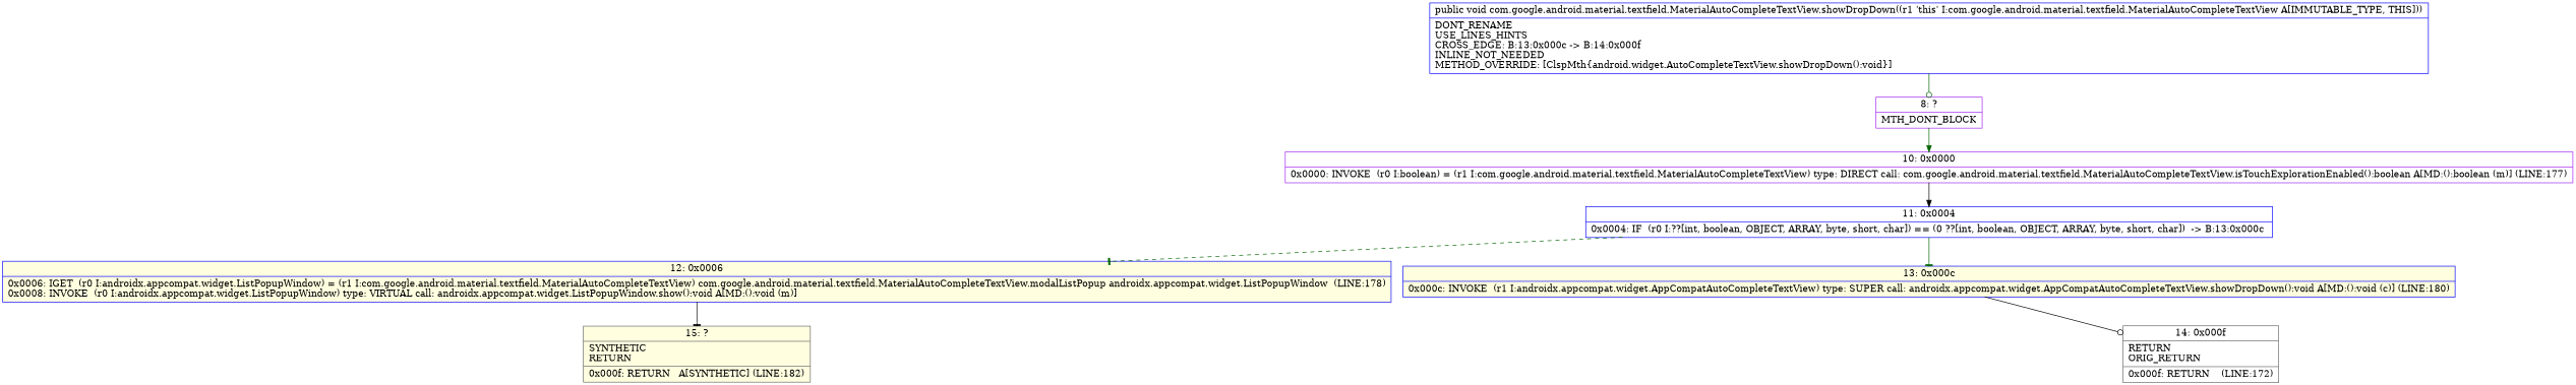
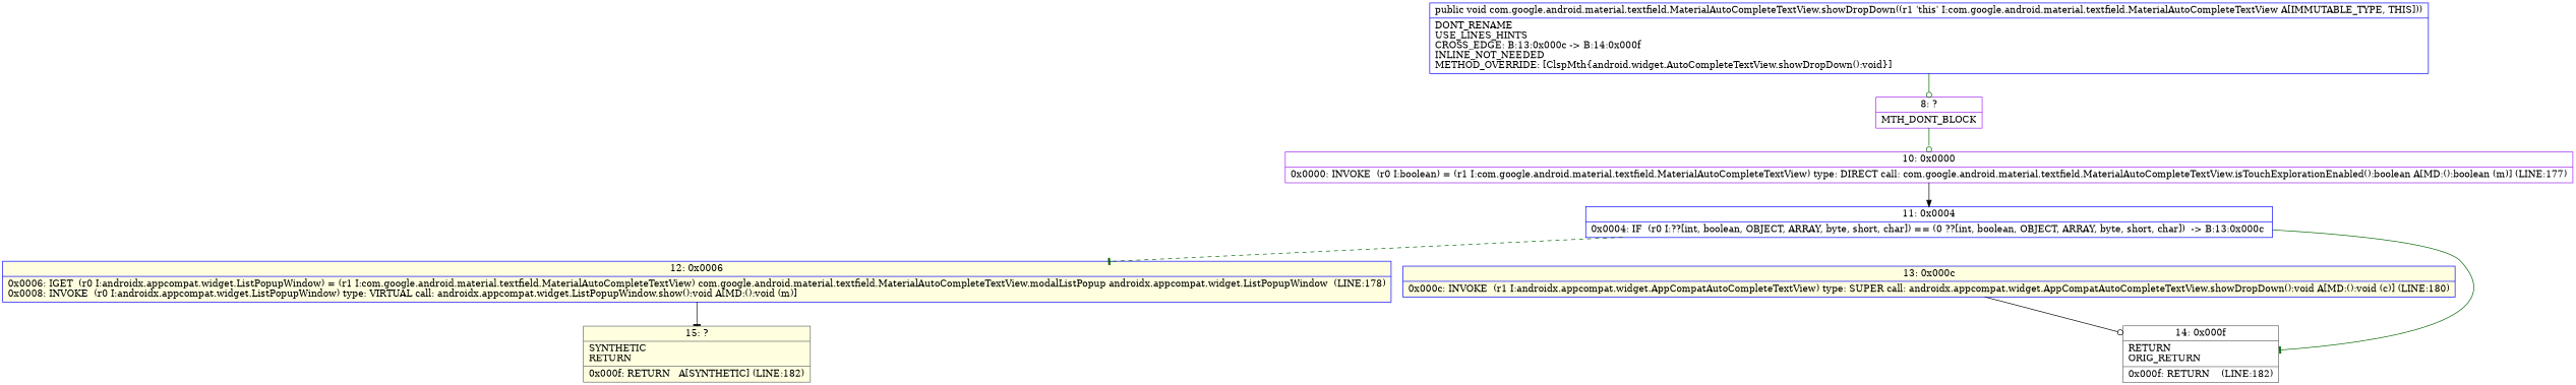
  digraph {
    node [color=blue fillcolor=white shape=record style=filled]
    edge [arrowhead=tee color=darkgreen]
    n1 [color=purple label="{8\:\ ?|MTH_DONT_BLOCK\l}"]
    n2 [color=purple label="{10\:\ 0x0000|0x0000: INVOKE  (r0 I:boolean) = (r1 I:com.google.android.material.textfield.MaterialAutoCompleteTextView) type: DIRECT call: com.google.android.material.textfield.MaterialAutoCompleteTextView.isTouchExplorationEnabled():boolean A[MD:():boolean (m)] (LINE:177)\l}"]
    n3 [label="{11\:\ 0x0004|0x0004: IF  (r0 I:??[int, boolean, OBJECT, ARRAY, byte, short, char]) == (0 ??[int, boolean, OBJECT, ARRAY, byte, short, char])  \-\> B:13:0x000c \l}"]
    n4 [fillcolor=lightyellow label="{12\:\ 0x0006|0x0006: IGET  (r0 I:androidx.appcompat.widget.ListPopupWindow) = (r1 I:com.google.android.material.textfield.MaterialAutoCompleteTextView) com.google.android.material.textfield.MaterialAutoCompleteTextView.modalListPopup androidx.appcompat.widget.ListPopupWindow  (LINE:178)\l0x0008: INVOKE  (r0 I:androidx.appcompat.widget.ListPopupWindow) type: VIRTUAL call: androidx.appcompat.widget.ListPopupWindow.show():void A[MD:():void (m)]\l}"]
    n5 [fillcolor=lightyellow label="{13\:\ 0x000c|0x000c: INVOKE  (r1 I:androidx.appcompat.widget.AppCompatAutoCompleteTextView) type: SUPER call: androidx.appcompat.widget.AppCompatAutoCompleteTextView.showDropDown():void A[MD:():void (c)] (LINE:180)\l}"]
    n6 [color=gray40 fillcolor=lightyellow label="{15\:\ ?|SYNTHETIC\lRETURN\l|0x000f: RETURN   A[SYNTHETIC] (LINE:182)\l}"]
-   n7 [color=gray40 label="{14\:\ 0x000f|RETURN\lORIG_RETURN\l|0x000f: RETURN    (LINE:172)\l}"]
+   n7 [color=gray40 label="{14\:\ 0x000f|RETURN\lORIG_RETURN\l|0x000f: RETURN    (LINE:182)\l}"]
    n8 [label="{public void com.google.android.material.textfield.MaterialAutoCompleteTextView.showDropDown((r1 'this' I:com.google.android.material.textfield.MaterialAutoCompleteTextView A[IMMUTABLE_TYPE, THIS]))  | DONT_RENAME\lUSE_LINES_HINTS\lCROSS_EDGE: B:13:0x000c \-\> B:14:0x000f\lINLINE_NOT_NEEDED\lMETHOD_OVERRIDE: [ClspMth\{android.widget.AutoCompleteTextView.showDropDown():void\}]\l}"]
-   n1 -> n2 [arrowhead=normal]
+   n1 -> n2 [arrowhead=odot]
    n2 -> n3 [arrowhead=normal color=black]
    n3 -> n4 [style=dashed]
-   n3 -> n5
+   n3 -> n7
    n4 -> n6 [color=black]
    n5 -> n7 [arrowhead=odot color=black]
    n8 -> n1 [arrowhead=odot]
  }
